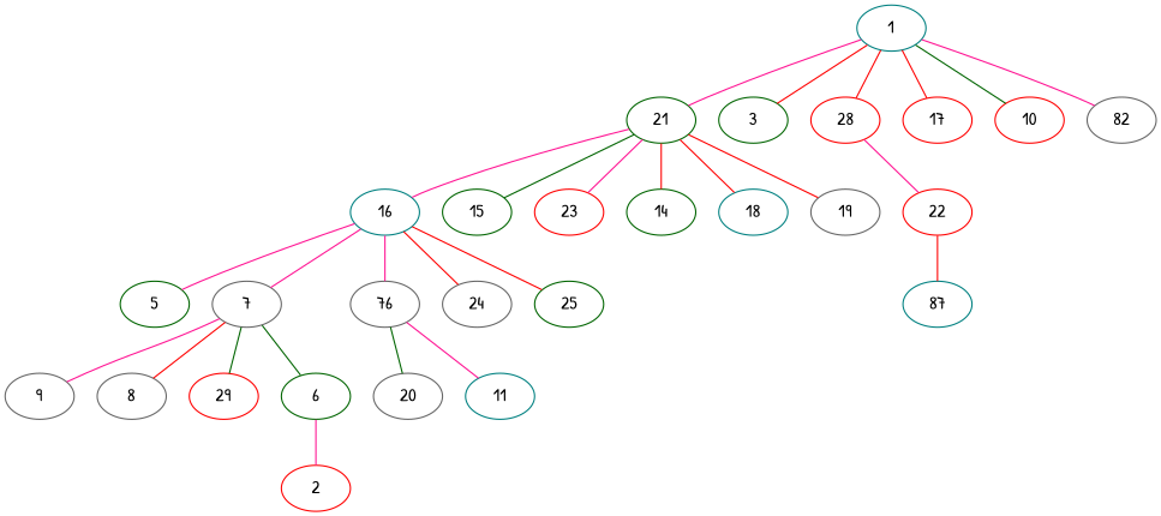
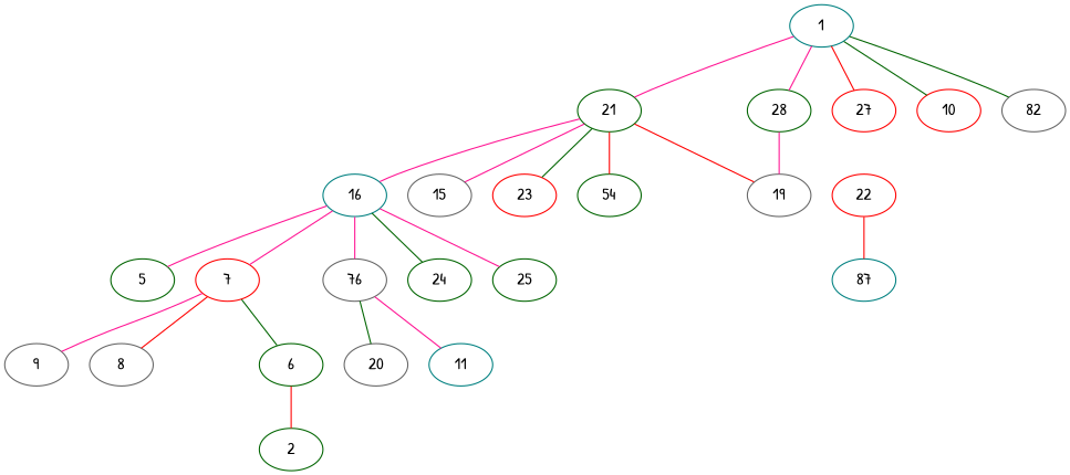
  graph {
    fontname="Patrick Hand"
    node [color=darkgreen fontname="Patrick Hand"]
    edge [color=deeppink fontname="Patrick Hand"]
    1 [color=teal]
    21
-   3
-   28 [color=red]
-   17 [color=red]
+   28
+   17 [color=red label=27]
    10 [color=red]
    n7 [color=gray40 label=82]
    16 [color=teal]
-   15
+   15 [color=gray40]
    23 [color=red]
-   14
-   18 [color=teal]
+   14 [label=54]
    19 [color=gray40]
    22 [color=red]
    5
-   7 [color=gray40]
+   7 [color=red]
    n17 [color=gray40 label=76]
-   24 [color=gray40]
+   24
    25
    9 [color=gray40]
    8 [color=gray40]
-   29 [color=red]
    6
    20 [color=gray40]
    11 [color=teal]
-   2 [color=red]
+   2
    n27 [color=teal label=87]
    1 -- 21
-   1 -- 3 [color=red]
-   1 -- 28 [color=red]
+   1 -- 28
    1 -- 17 [color=red]
    1 -- 10 [color=darkgreen]
-   1 -- n7
+   1 -- n7 [color=darkgreen]
    21 -- 16
-   21 -- 15 [color=darkgreen]
-   21 -- 23
+   21 -- 15
+   21 -- 23 [color=darkgreen]
    21 -- 14 [color=red]
-   21 -- 18 [color=red]
    21 -- 19 [color=red]
-   28 -- 22
+   28 -- 19
    16 -- 5
    16 -- 7
    16 -- n17
-   16 -- 24 [color=red]
-   16 -- 25 [color=red]
+   16 -- 24 [color=darkgreen]
+   16 -- 25
    22 -- n27 [color=red]
    7 -- 9
    7 -- 8 [color=red]
-   7 -- 29 [color=darkgreen]
    7 -- 6 [color=darkgreen]
    n17 -- 20 [color=darkgreen]
    n17 -- 11
-   6 -- 2
+   6 -- 2 [color=red]
  }
